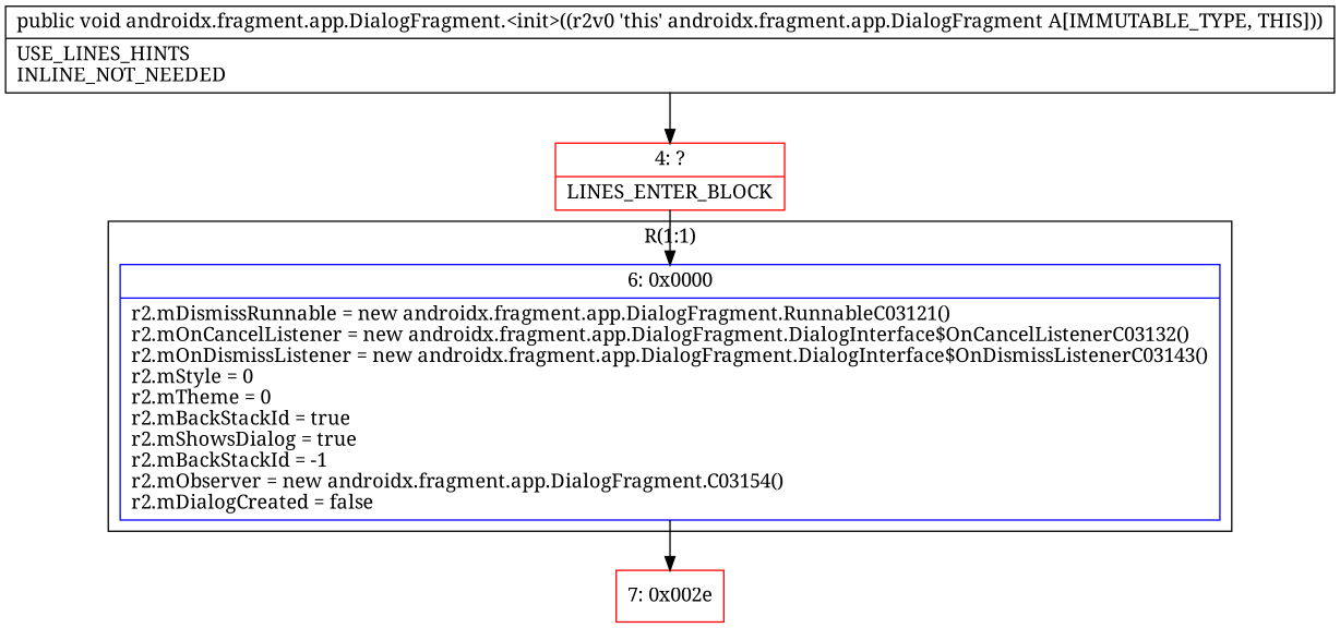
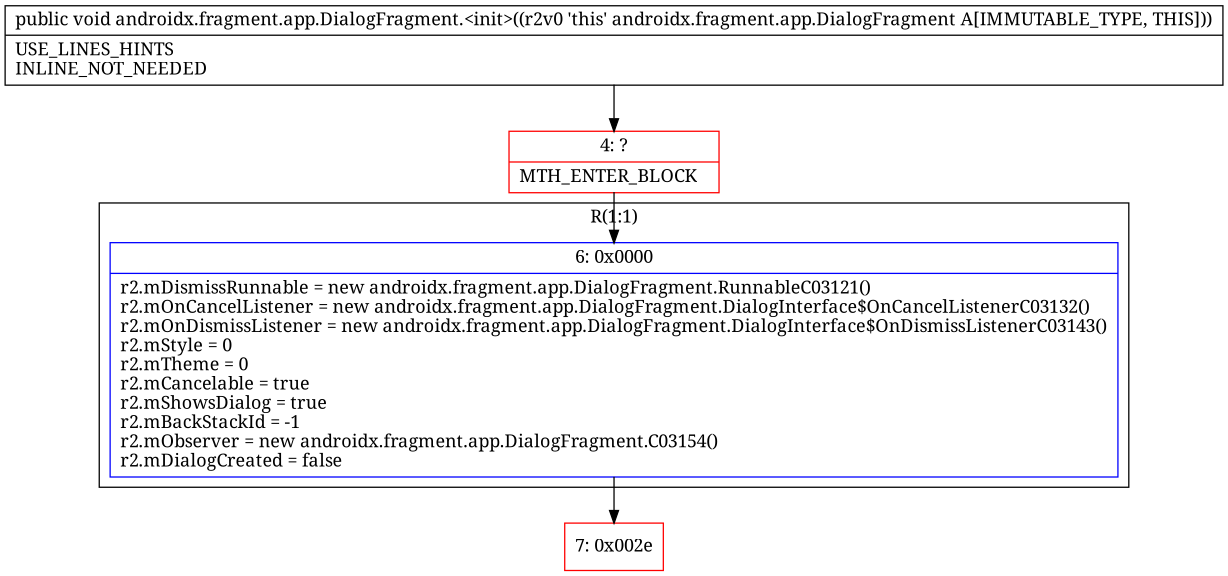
  digraph {
    fontname="Noto Serif"
    node [color=red fontname="Noto Serif" shape=record]
    edge [fontname="Noto Serif"]
-   n1 [color=blue label="{6\:\ 0x0000|r2.mDismissRunnable = new androidx.fragment.app.DialogFragment.RunnableC03121()\lr2.mOnCancelListener = new androidx.fragment.app.DialogFragment.DialogInterface$OnCancelListenerC03132()\lr2.mOnDismissListener = new androidx.fragment.app.DialogFragment.DialogInterface$OnDismissListenerC03143()\lr2.mStyle = 0\lr2.mTheme = 0\lr2.mBackStackId = true\lr2.mShowsDialog = true\lr2.mBackStackId = \-1\lr2.mObserver = new androidx.fragment.app.DialogFragment.C03154()\lr2.mDialogCreated = false\l}"]
+   n1 [color=blue label="{6\:\ 0x0000|r2.mDismissRunnable = new androidx.fragment.app.DialogFragment.RunnableC03121()\lr2.mOnCancelListener = new androidx.fragment.app.DialogFragment.DialogInterface$OnCancelListenerC03132()\lr2.mOnDismissListener = new androidx.fragment.app.DialogFragment.DialogInterface$OnDismissListenerC03143()\lr2.mStyle = 0\lr2.mTheme = 0\lr2.mCancelable = true\lr2.mShowsDialog = true\lr2.mBackStackId = \-1\lr2.mObserver = new androidx.fragment.app.DialogFragment.C03154()\lr2.mDialogCreated = false\l}"]
    n2 [label="{7\:\ 0x002e}"]
-   n3 [label="{4\:\ ?|LINES_ENTER_BLOCK\l}"]
+   n3 [label="{4\:\ ?|MTH_ENTER_BLOCK\l}"]
    n4 [label="{public void androidx.fragment.app.DialogFragment.\<init\>((r2v0 'this' androidx.fragment.app.DialogFragment A[IMMUTABLE_TYPE, THIS]))  | USE_LINES_HINTS\lINLINE_NOT_NEEDED\l}" color=""]
    subgraph cluster_1 {
      label="R(1:1)"
      n1
    }
    n1 -> n2
    n3 -> n1
    n4 -> n3
  }
